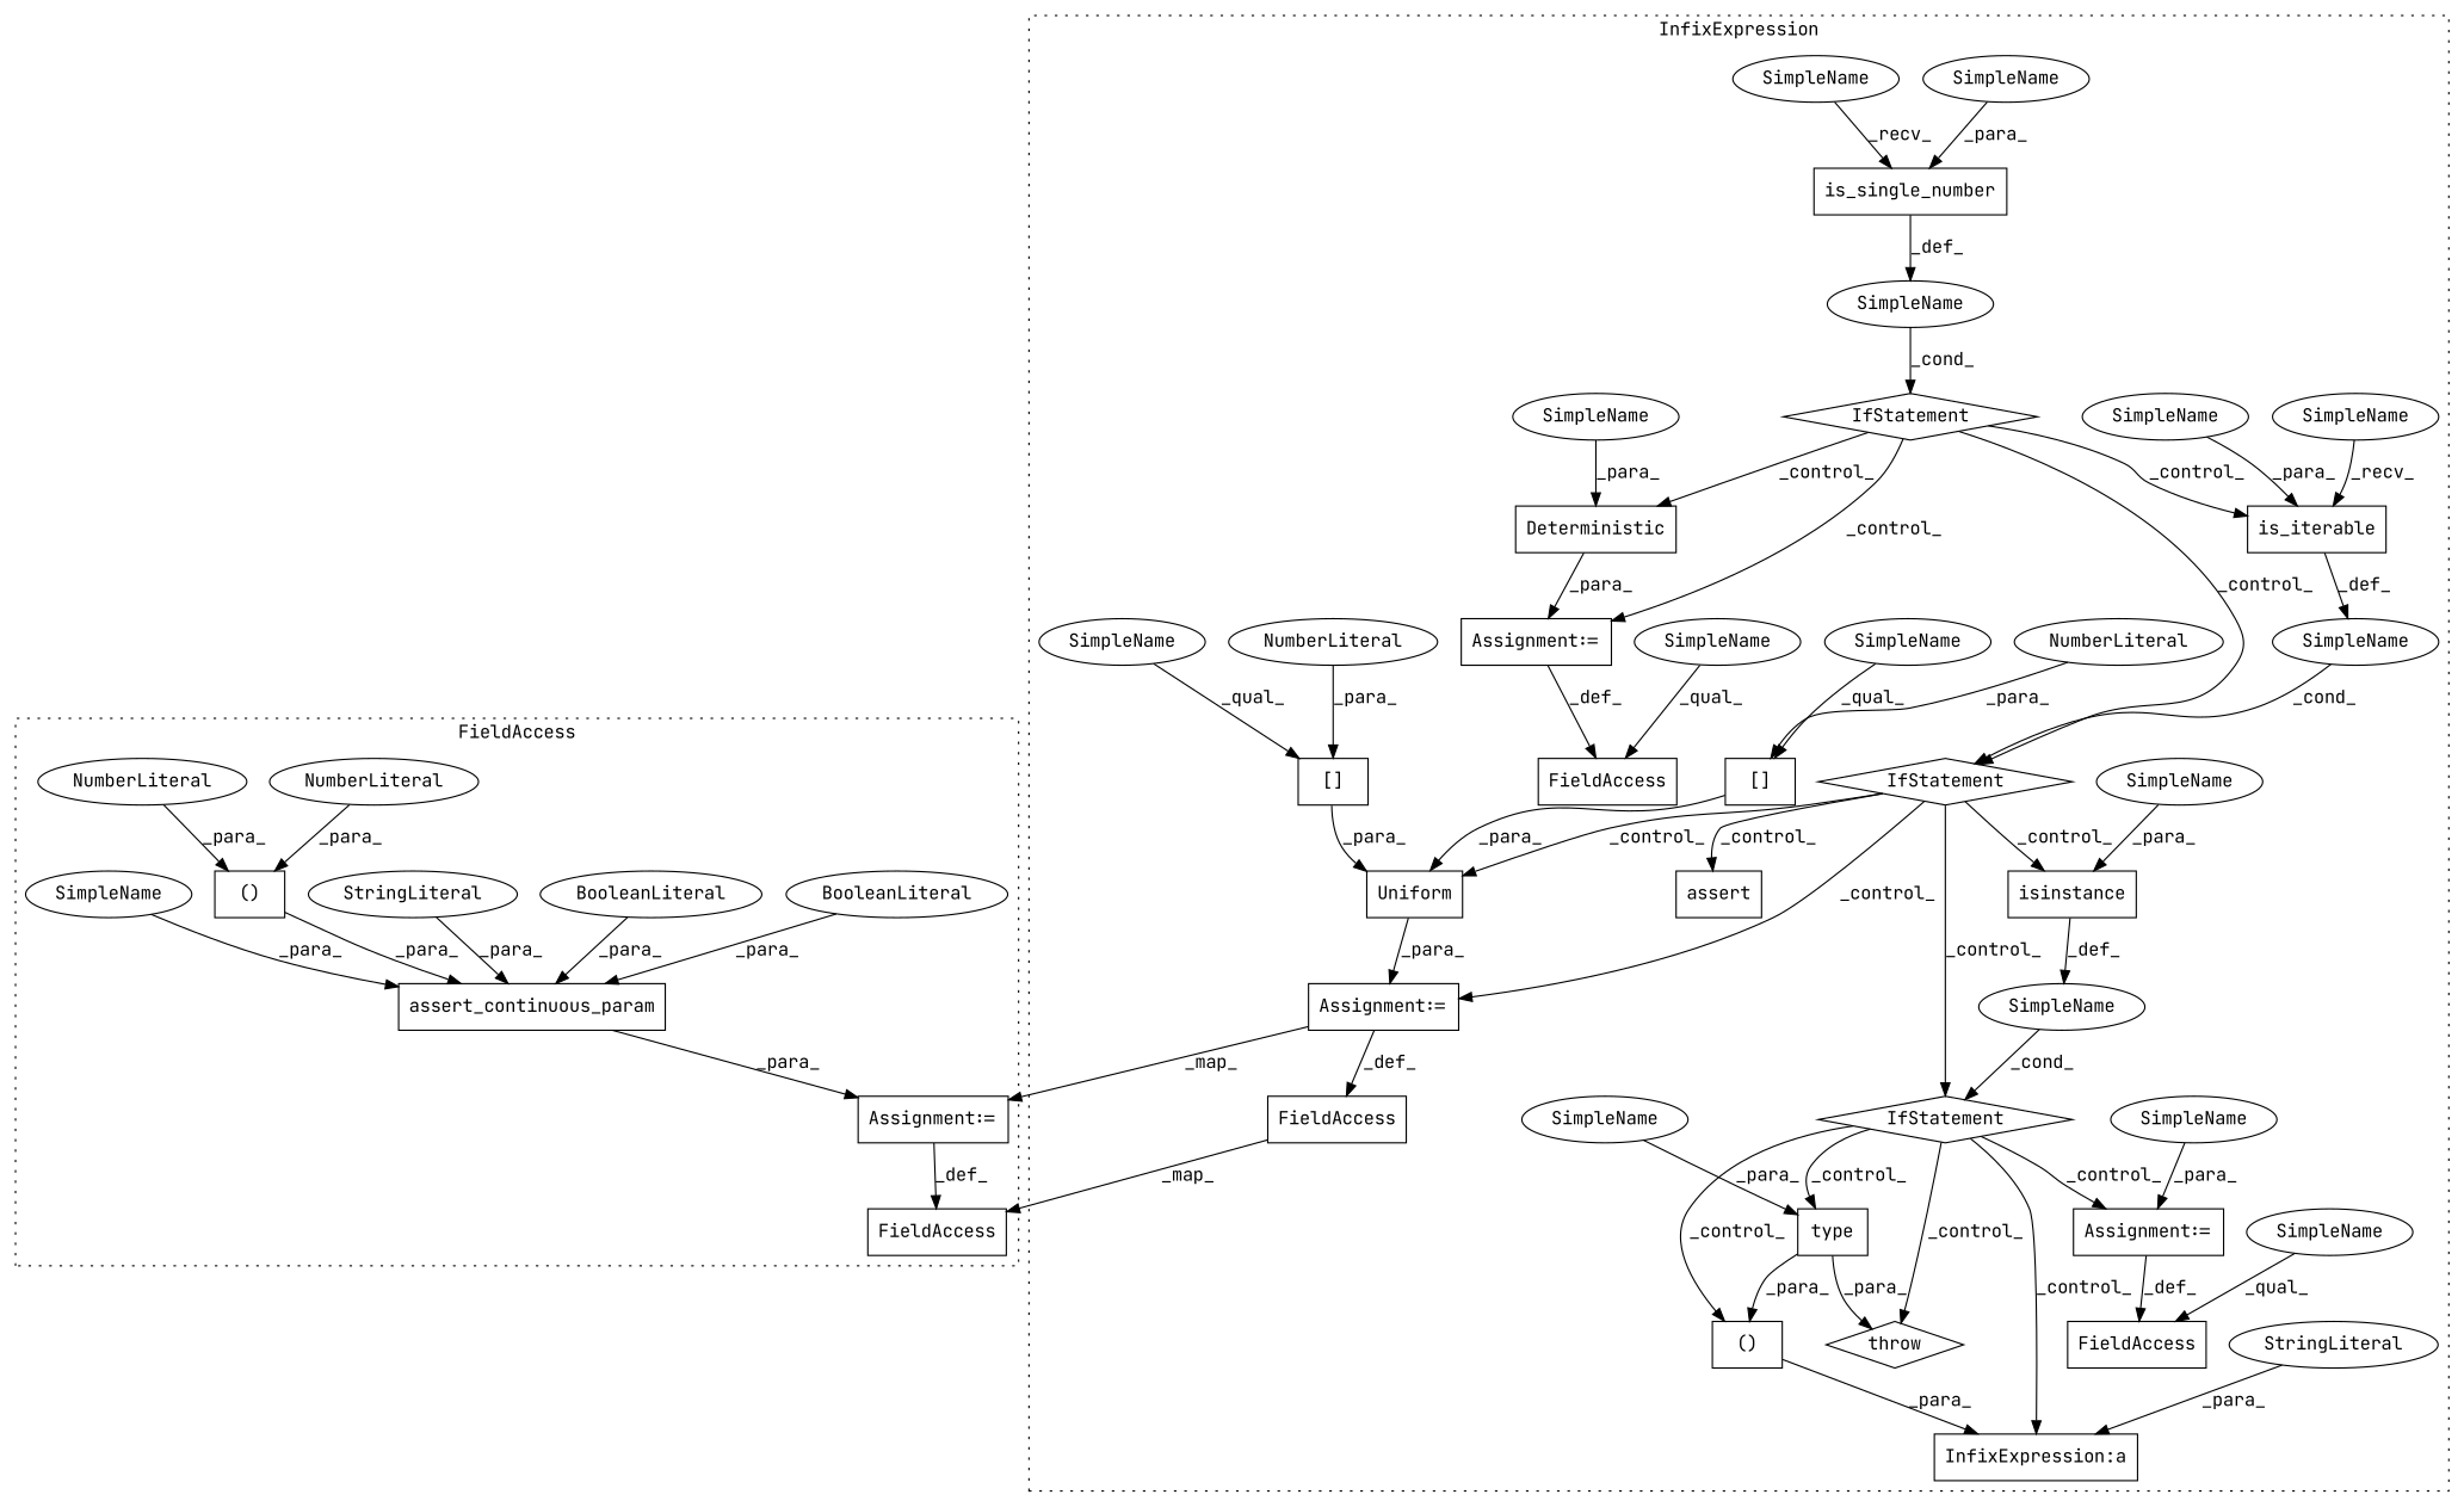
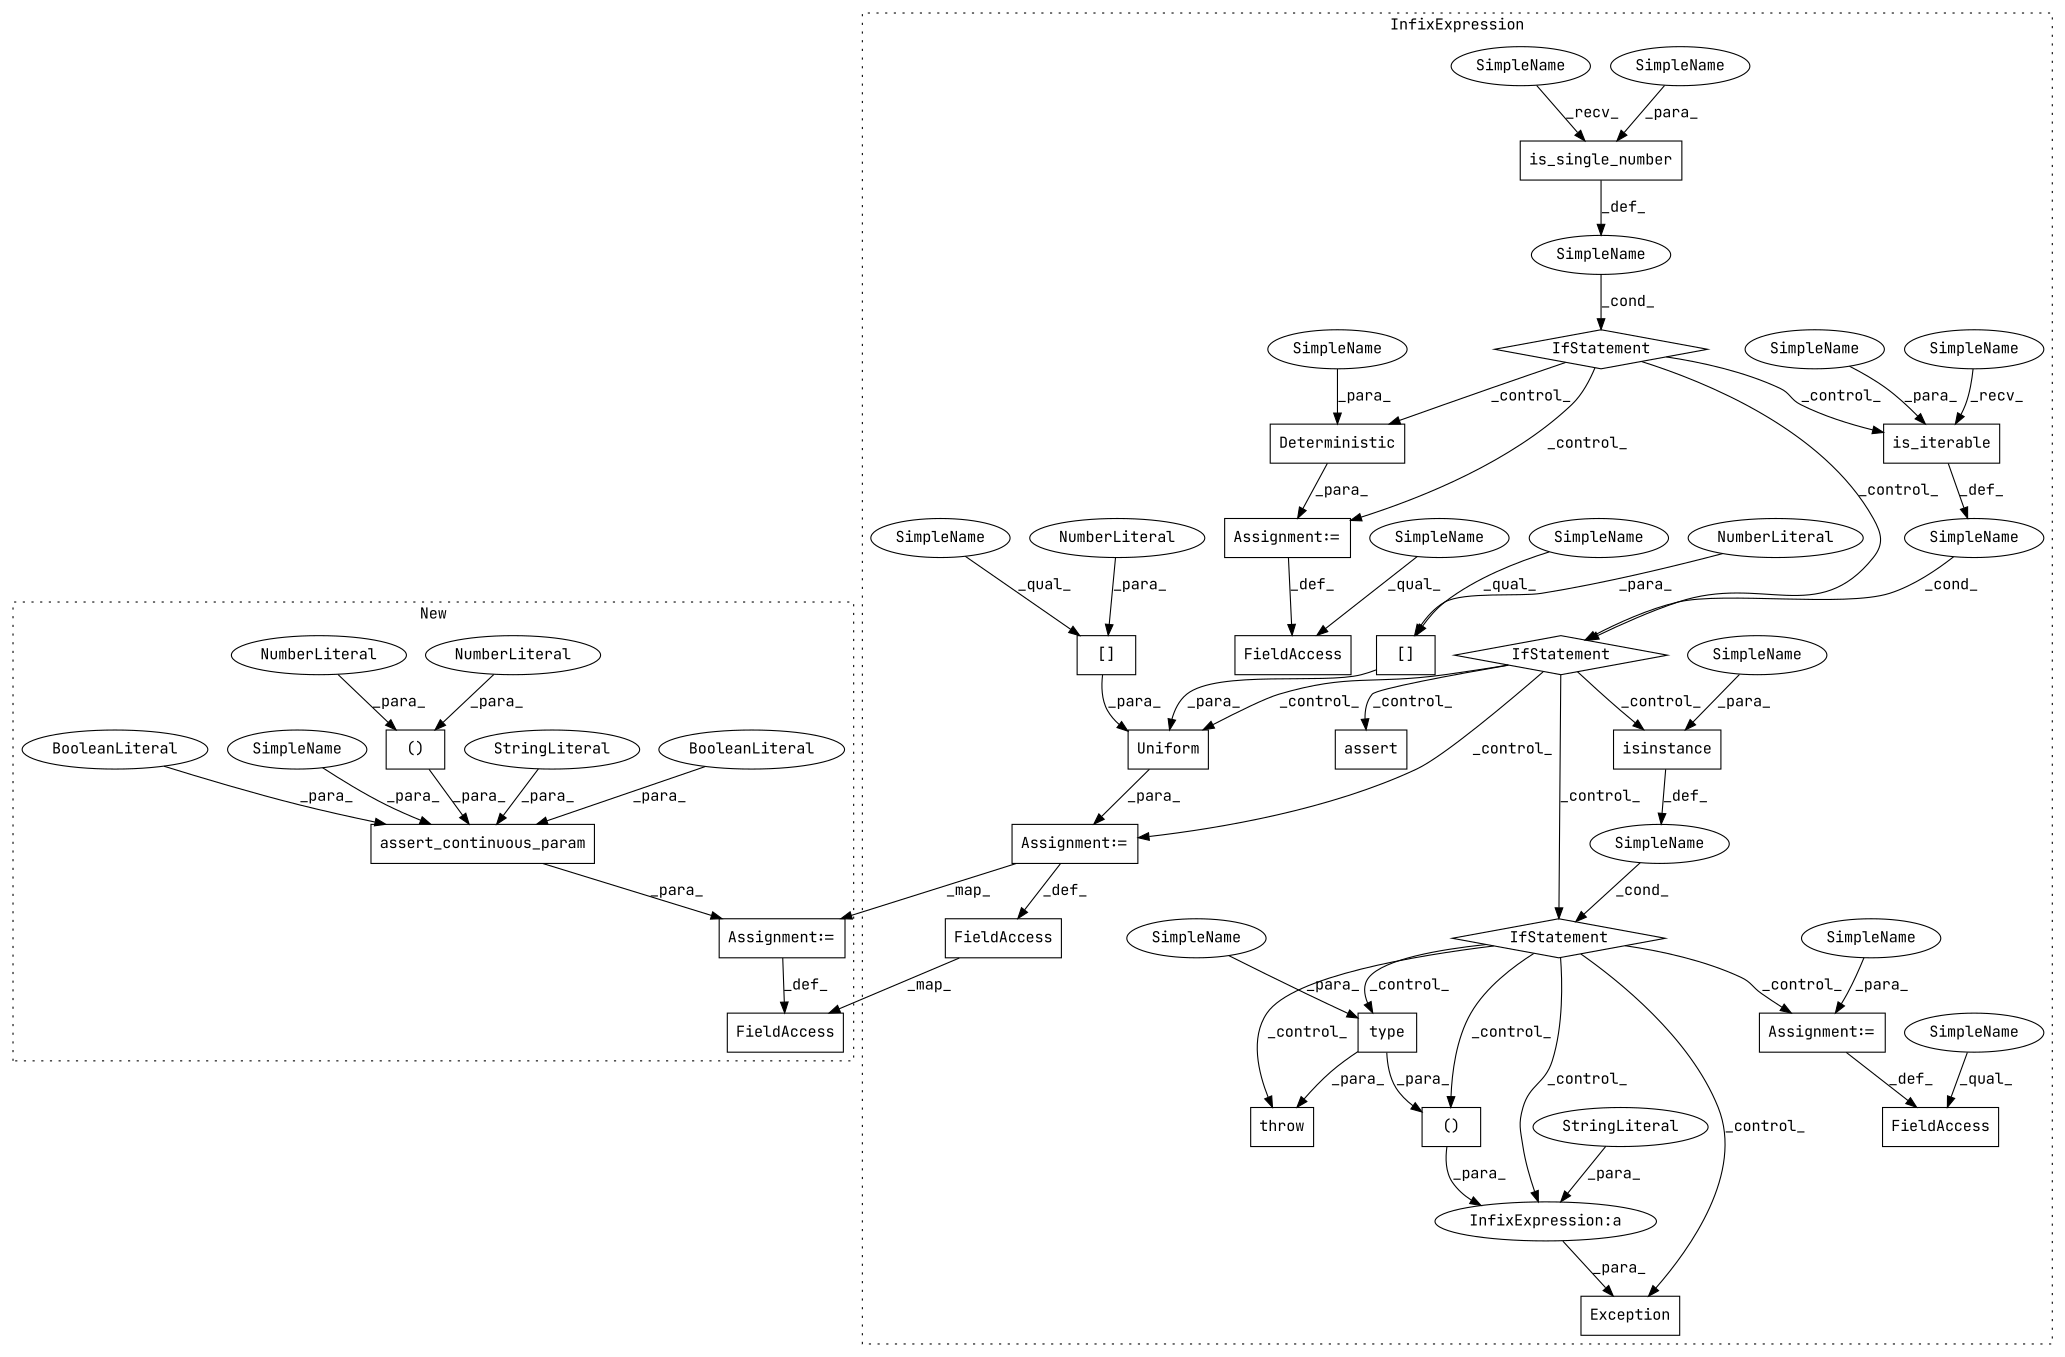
  digraph {
    fontname="JetBrains Mono"
    node [a=42 fontname="JetBrains Mono" l=5 shape=ellipse]
    edge [fontname="JetBrains Mono"]
    n1 [a=32 l="14,1" label=Deterministic s="4751,4770" shape=box]
    n2 [a=32 l="12,1" label=is_iterable s="4800,4817" shape=box]
    n3 [a=106 l=35 label="()" s=5234 shape=box]
    n4 [a=32 l="17,1" label=is_single_number s="4707,4729" shape=box]
    n5 [a=32 l="5,1" label=type s="5258,5268" shape=box]
-   n6 [a=27 l=10 label="InfixExpression:a" s=5224 shape=box]
+   n6 [a=27 l=10 label="InfixExpression:a" s=5224]
    n7 [a=2 l="6,1" label="[]" s="4987,4994" shape=box]
    n8 [a=34 l=1 label=NumberLiteral s=4993]
    n9 [a=2 l="6,1" label="[]" s="4996,5003" shape=box]
    n10 [a=34 l=1 label=NumberLiteral s=5002]
    n11 [label=SimpleName l=""]
    n12 [label=SimpleName l=""]
    n13 [label=SimpleName l=""]
    n14 [a=32 l="11,1" label=isinstance s="5027,5063" shape=box]
    n15 [a=45 l=96 label=StringLiteral s=5128]
-   n17 [a=53 l=6 label=throw s=5112 shape=diamond]
+   n16 [a=32 l="10,2" label=Exception s="5118,5269" shape=box]
+   n17 [a=53 l=6 label=throw s=5112 shape=box]
    n18 [a=25 l="4,2" label=IfStatement s="5023,5064" shape=diamond]
    n19 [a=7 l=1 label="Assignment:=" s=4750 shape=box]
    n20 [a=25 l="4,2" label=IfStatement s="4696,4730" shape=diamond]
    n21 [a=7 l=1 label="Assignment:=" s=5084 shape=box]
    n22 [a=25 l="4,2" label=IfStatement s="4789,4818" shape=diamond]
    n23 [a=32 l="8,1" label=Uniform s="4979,5004" shape=box]
    n24 [a=32 l="10,2" label=assert s="4835,4958" shape=box]
    n25 [a=22 l=10 label=FieldAccess s=4740 shape=box]
    n26 [a=22 l=10 label=FieldAccess s=5074 shape=box]
    n27 [a=22 l=10 label=FieldAccess s=4968 shape=box]
    n28 [a=7 l=1 label="Assignment:=" s=4978 shape=box]
    n29 [label=SimpleName s=4987]
    n30 [label=SimpleName s=4765]
    n31 [label=SimpleName s=5038]
    n32 [label=SimpleName s=5263]
    n33 [label=SimpleName s=4996]
    n34 [label=SimpleName s=4812]
    n35 [label=SimpleName s=5085]
    n36 [label=SimpleName s=4724]
    n37 [l=4 label=SimpleName s=5074]
    n38 [l=4 label=SimpleName s=4740]
    n39 [l=6 label=SimpleName s=4700]
    n40 [l=6 label=SimpleName s=4793]
    n41 [a=32 l="24,1" label=assert_continuous_param s="4718,4789" shape=box]
    n42 [a=106 l=17 label="()" s=4761 shape=box]
    n43 [a=9 l=4 label=BooleanLiteral s=4785]
    n44 [a=9 l=4 label=BooleanLiteral s=4780]
    n45 [a=34 l=1 label=NumberLiteral s=4761]
    n46 [a=45 l=7 label=StringLiteral s=4748]
    n47 [a=34 l=3 label=NumberLiteral s=4775]
    n48 [a=22 l=10 label=FieldAccess s=4696 shape=box]
    n49 [a=7 l=1 label="Assignment:=" s=4706 shape=box]
    n50 [label=SimpleName s=4742]
    subgraph cluster_1 {
      label=InfixExpression
      style=dotted
      n1
      n2
      n3
      n4
      n5
      n6
      n7
      n8
      n9
      n10
      n11
      n12
      n13
      n14
      n15
+     n16
      n17
      n18
      n19
      n20
      n21
      n22
      n23
      n24
      n25
      n26
      n27
      n28
      n29
      n30
      n31
      n32
      n33
      n34
      n35
      n36
      n37
      n38
      n39
      n40
    }
    subgraph cluster_2 {
-     label=FieldAccess
+     label=New
      style=dotted
      n41
      n42
      n43
      n44
      n45
      n46
      n47
      n48
      n49
      n50
    }
    n1 -> n19 [label=_para_]
    n2 -> n11 [label=_def_]
    n3 -> n6 [label=_para_]
    n4 -> n13 [label=_def_]
    n5 -> n3 [label=_para_]
    n5 -> n17 [label=_para_]
+   n6 -> n16 [label=_para_]
    n7 -> n23 [label=_para_]
    n8 -> n7 [label=_para_]
    n9 -> n23 [label=_para_]
    n10 -> n9 [label=_para_]
    n11 -> n22 [label=_cond_]
    n12 -> n18 [label=_cond_]
    n13 -> n20 [label=_cond_]
    n14 -> n12 [label=_def_]
    n15 -> n6 [label=_para_]
    n18 -> n3 [label=_control_]
    n18 -> n5 [label=_control_]
    n18 -> n6 [label=_control_]
+   n18 -> n16 [label=_control_]
    n18 -> n17 [label=_control_]
    n18 -> n21 [label=_control_]
    n19 -> n25 [label=_def_]
    n20 -> n1 [label=_control_]
    n20 -> n2 [label=_control_]
    n20 -> n19 [label=_control_]
    n20 -> n22 [label=_control_]
    n21 -> n26 [label=_def_]
    n22 -> n14 [label=_control_]
    n22 -> n18 [label=_control_]
    n22 -> n23 [label=_control_]
    n22 -> n24 [label=_control_]
    n22 -> n28 [label=_control_]
    n23 -> n28 [label=_para_]
    n27 -> n48 [label=_map_]
    n28 -> n27 [label=_def_]
    n28 -> n49 [label=_map_]
    n29 -> n7 [label=_qual_]
    n30 -> n1 [label=_para_]
    n31 -> n14 [label=_para_]
    n32 -> n5 [label=_para_]
    n33 -> n9 [label=_qual_]
    n34 -> n2 [label=_para_]
    n35 -> n21 [label=_para_]
    n36 -> n4 [label=_para_]
    n37 -> n26 [label=_qual_]
    n38 -> n25 [label=_qual_]
    n39 -> n4 [label=_recv_]
    n40 -> n2 [label=_recv_]
    n41 -> n49 [label=_para_]
    n42 -> n41 [label=_para_]
    n43 -> n41 [label=_para_]
    n44 -> n41 [label=_para_]
    n45 -> n42 [label=_para_]
    n46 -> n41 [label=_para_]
    n47 -> n42 [label=_para_]
    n49 -> n48 [label=_def_]
    n50 -> n41 [label=_para_]
  }
